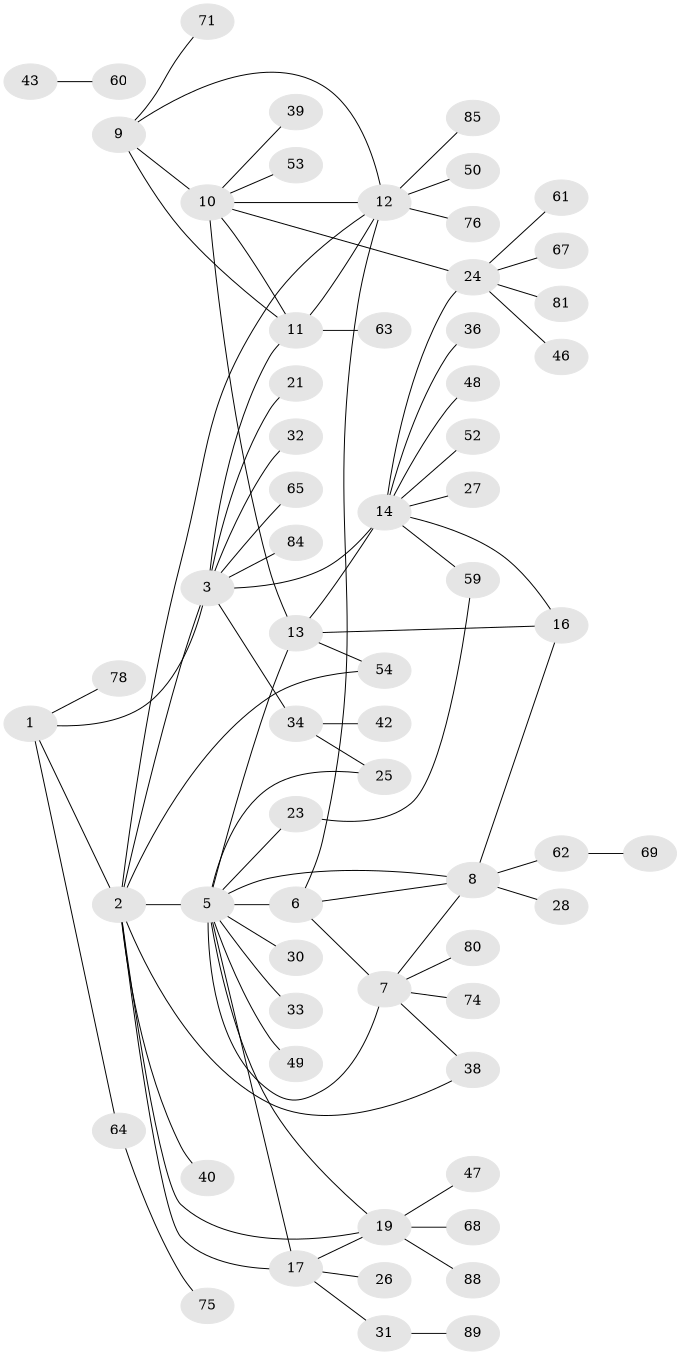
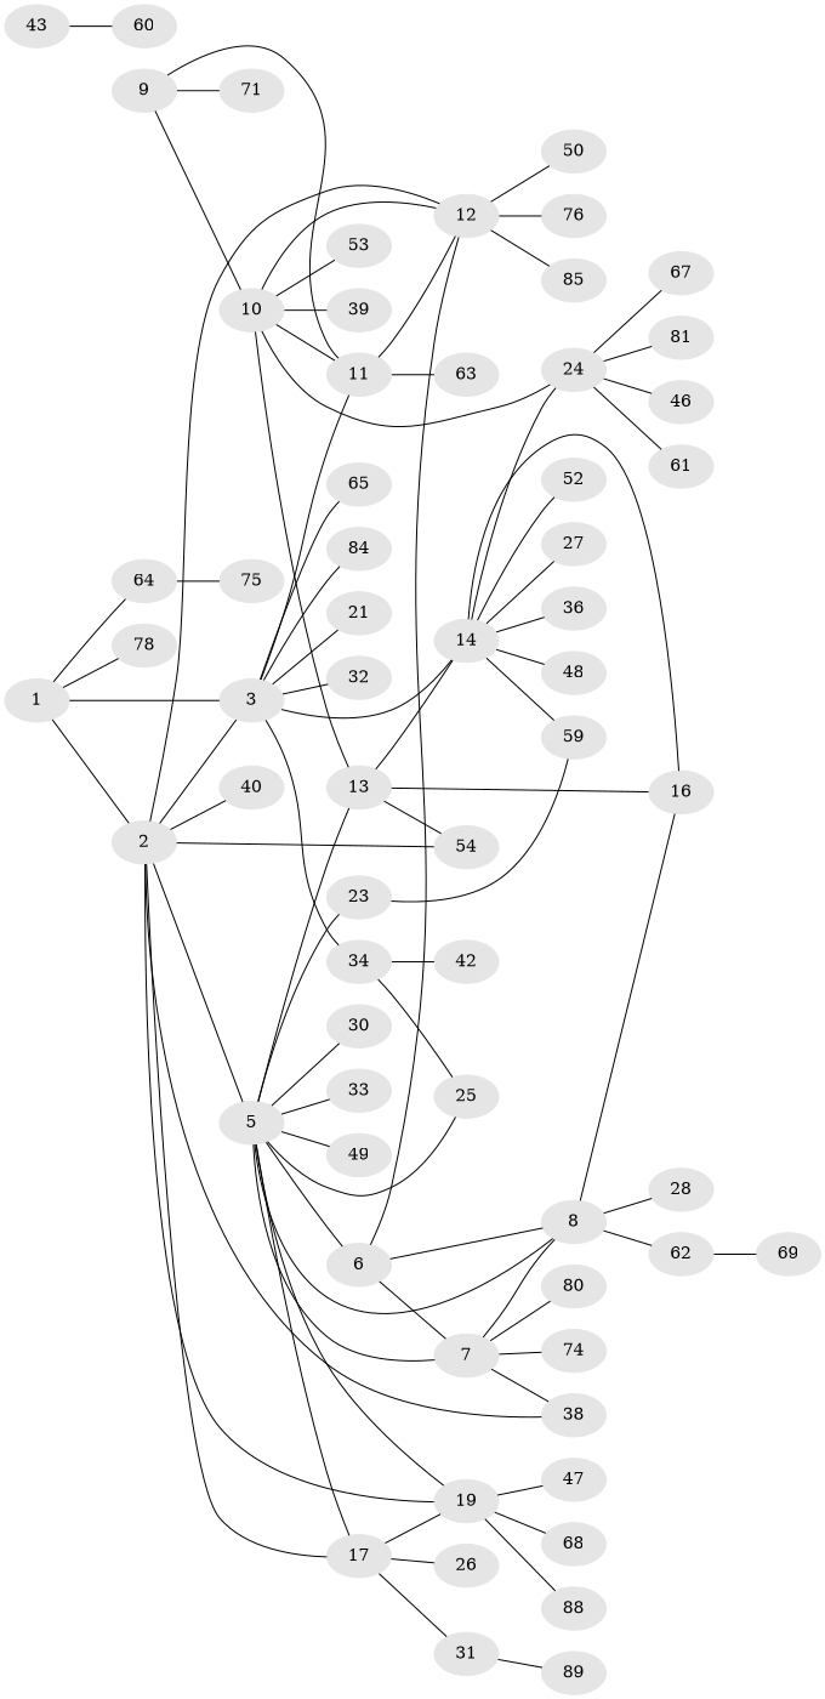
  graph {
    rankdir=LR
    node [color=gray90 style=filled]
    2 [super="+20"]
    3 [super="+4"]
    5 [super="+18"]
    12 [super="+41"]
    17 [super="+57"]
    19 [super="+35"]
    38
    40
    54
    1
    64 [super="+73"]
    78
    11 [super="+72"]
    14 [super="+29"]
    21
    32
    34 [super="+55"]
    65
    84
    75
    6 [super="+83"]
    7 [super="+58"]
    8 [super="+22"]
    13 [super="+15"]
    23 [super="+44"]
    25 [super="+87"]
    30
    33 [super="+37"]
    49
    50
    76
    85
    26 [super="+79"]
    31
    47
    68
    88
    63
    16
    24 [super="+77"]
    27
    36 [super="+86"]
    48
    52
    59
    42
    74
    80
    28
    62 [super="+82"]
    69
    9 [super="+66"]
    10 [super="+45"]
    71
    39
    53
    46 [super="+70"]
    61
    67
    81
    89
    43
    60
    2 -- 3 [weight=2]
    2 -- 5 [weight=2]
    2 -- 12
    2 -- 17
    2 -- 19
    2 -- 38
    2 -- 40
    2 -- 54
    3 -- 11
    3 -- 14
    3 -- 21
    3 -- 32
    3 -- 34
    3 -- 65
    3 -- 84
    5 -- 17
    5 -- 19
    5 -- 6
    5 -- 7
    5 -- 8
    5 -- 13
    5 -- 23 [weight=2]
    5 -- 25
    5 -- 30
    5 -- 33
    5 -- 49
    12 -- 50
    12 -- 76
    12 -- 85
    17 -- 19
    17 -- 26
    17 -- 31
    19 -- 47
    19 -- 68
    19 -- 88
    1 -- 2
    1 -- 3 [weight=2]
    1 -- 64
    1 -- 78
    64 -- 75
    11 -- 12
    11 -- 63
    14 -- 16
    14 -- 24
    14 -- 27
    14 -- 36
    14 -- 48
    14 -- 52
    14 -- 59
    34 -- 25
    34 -- 42
    6 -- 12
    6 -- 7
    6 -- 8
    7 -- 38
    7 -- 8
    7 -- 74
    7 -- 80
    8 -- 16
    8 -- 28
    8 -- 62
    13 -- 54
    13 -- 14 [weight=2]
    13 -- 16 [weight=2]
    23 -- 59
    31 -- 89
    24 -- 46
    24 -- 61
    24 -- 67
    24 -- 81
    62 -- 69
-   9 -- 12
    9 -- 11
    9 -- 10
    9 -- 71
    10 -- 12
    10 -- 11
    10 -- 13
    10 -- 24
    10 -- 39
    10 -- 53
    43 -- 60
  }
